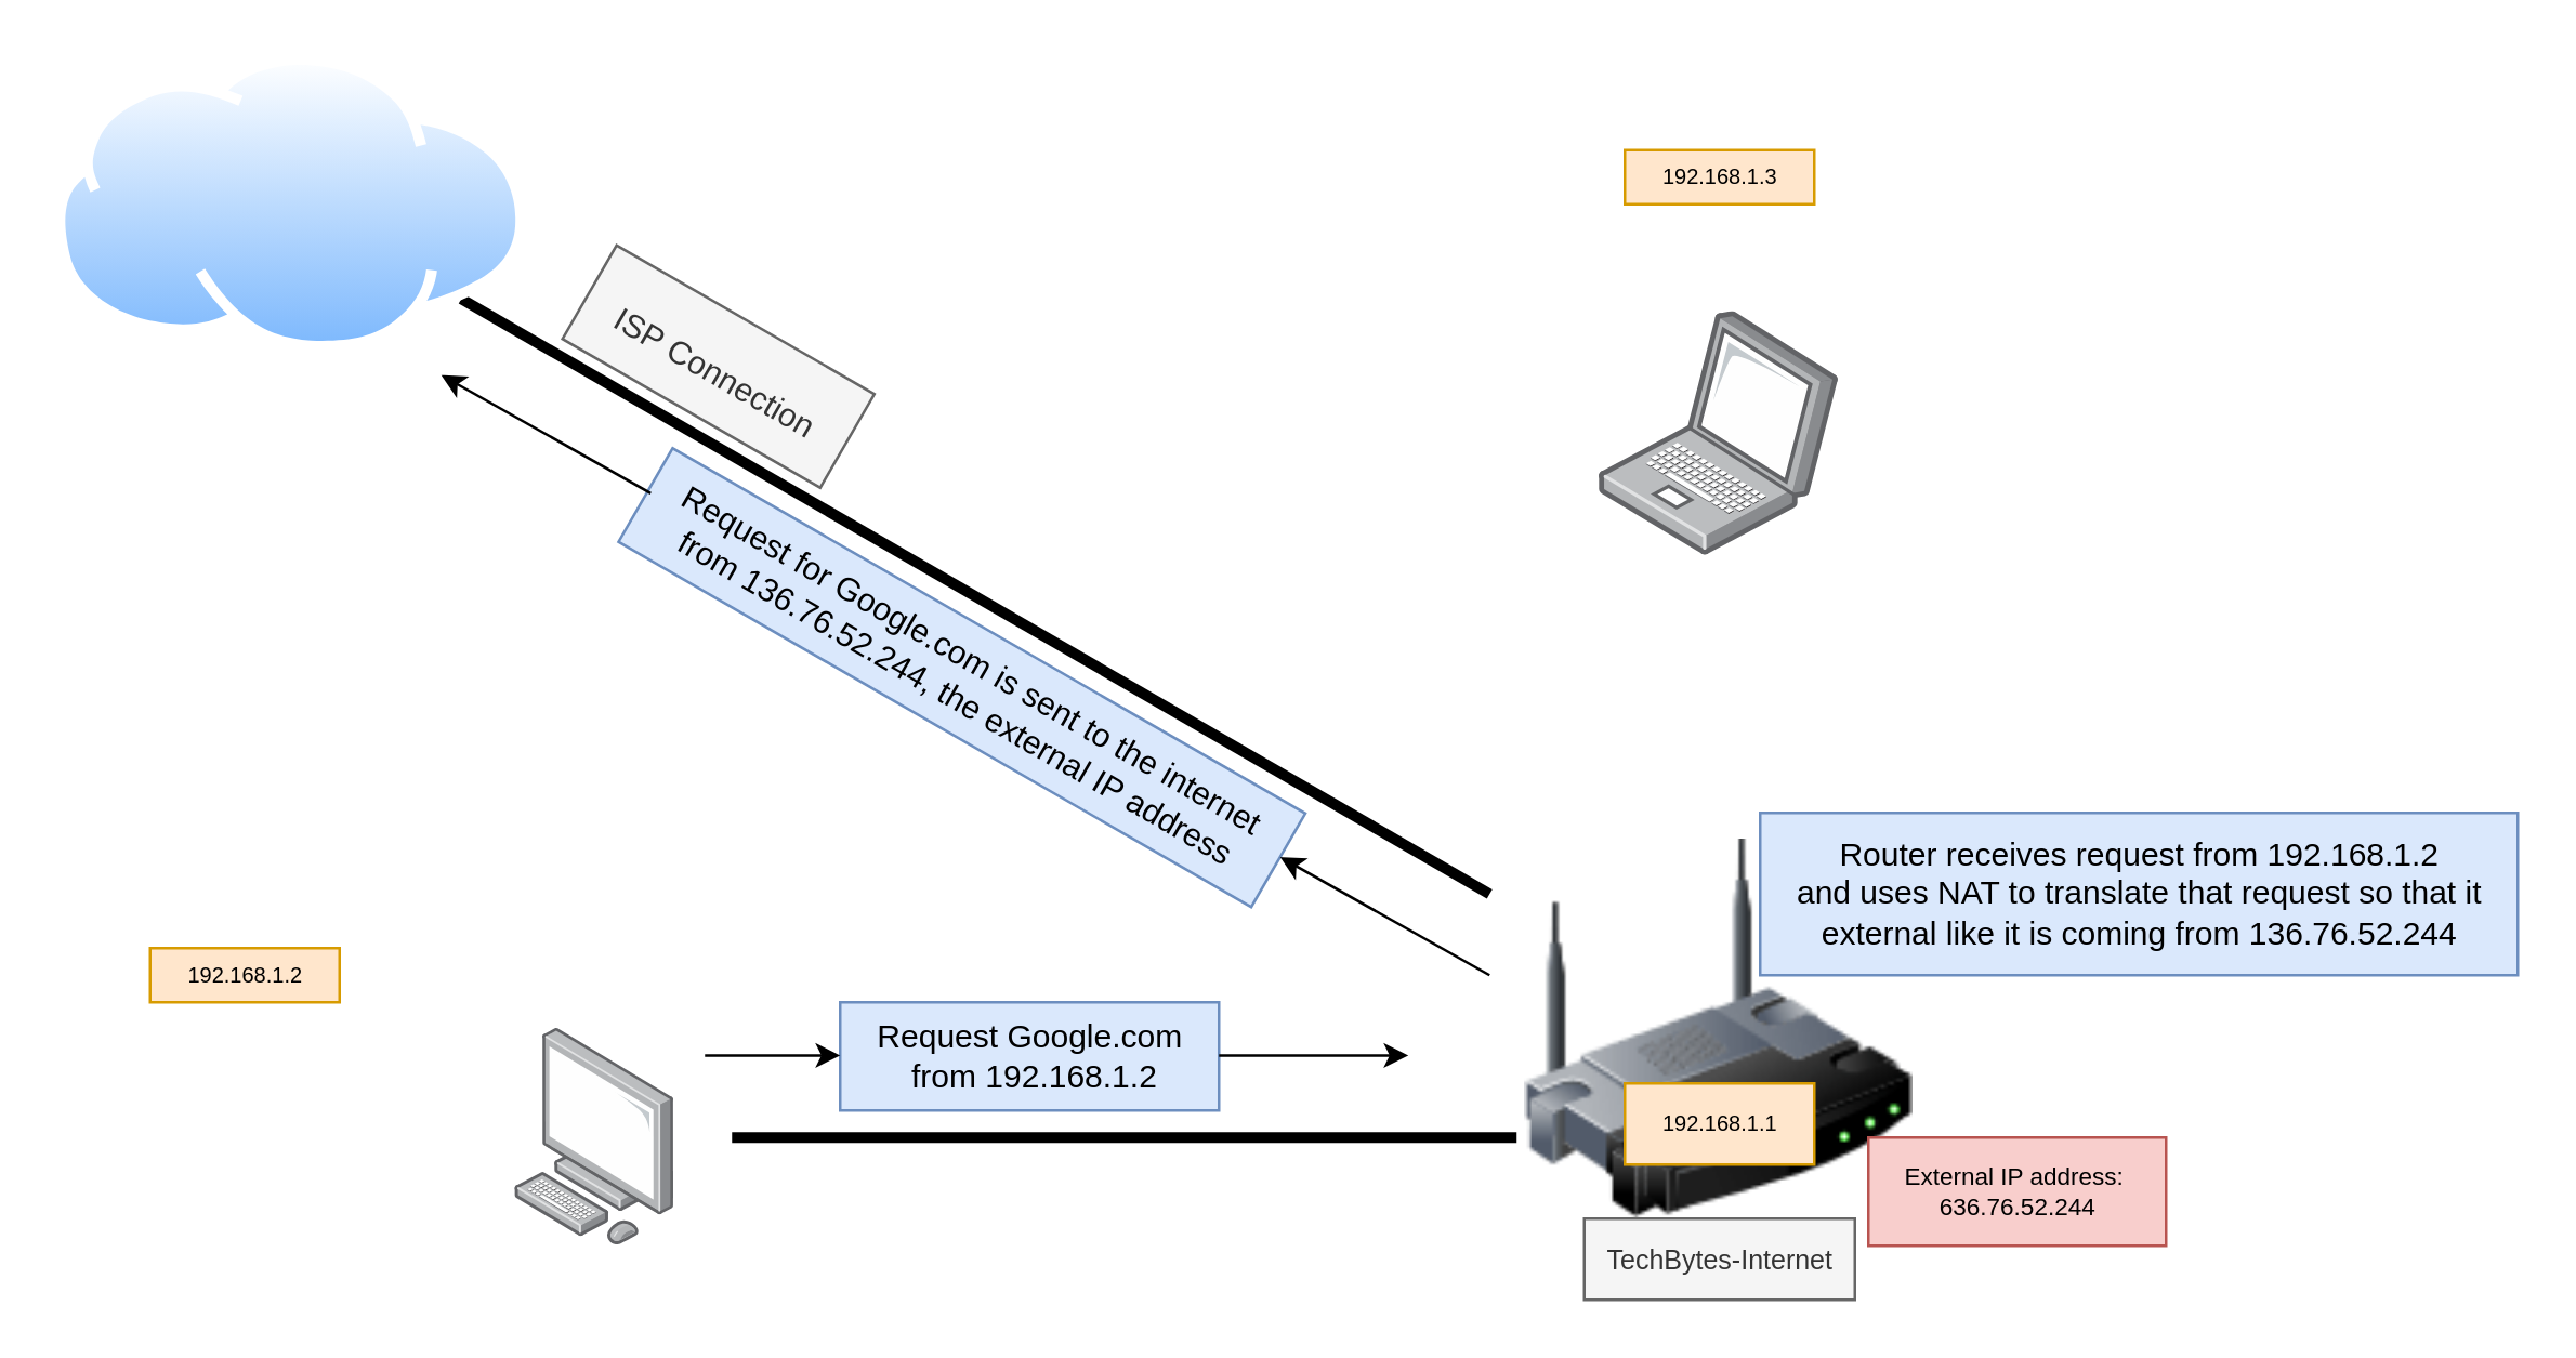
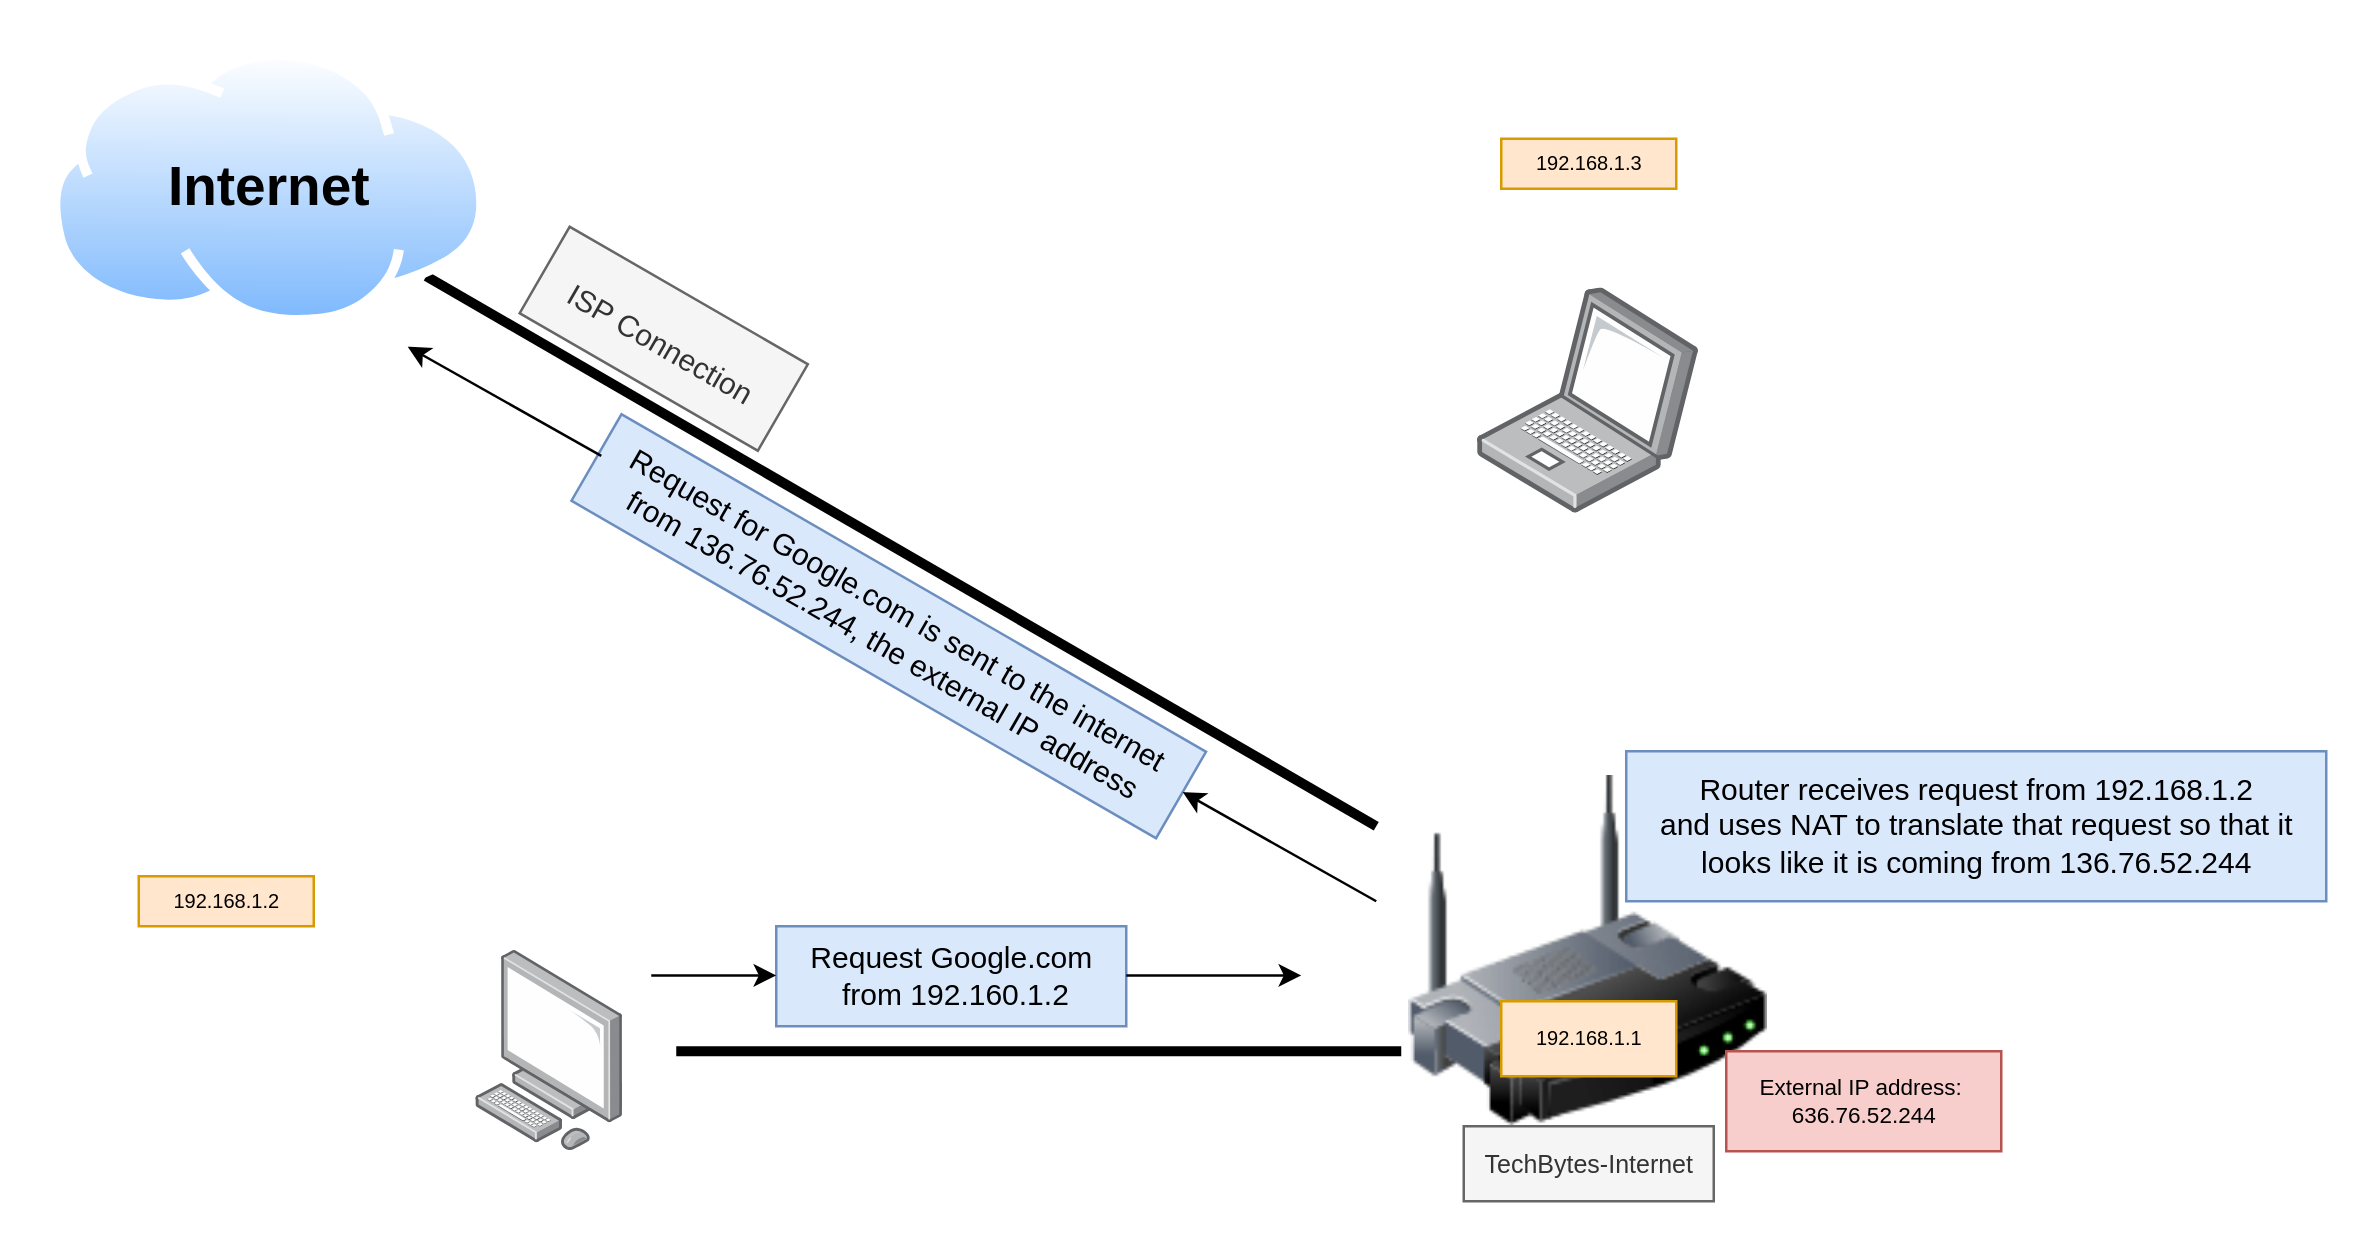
  <mxCell id="0" />
  <mxCell id="1" parent="0" />
  <mxCell id="2" value="" style="image;html=1;image=img/lib/clip_art/networking/Wireless_Router_128x128.png" parent="1" vertex="1"><mxGeometry x="560" y="310" width="150" height="140" as="geometry" /></mxCell>
  <mxCell id="3" value="&lt;font style=&quot;font-size: 10px;&quot;&gt;TechBytes-Internet&lt;/font&gt;" style="text;html=1;align=center;verticalAlign=middle;resizable=0;points=[];autosize=1;fillColor=#f5f5f5;fontColor=#333333;strokeColor=#666666;" parent="1" vertex="1"><mxGeometry x="585" y="450" width="100" height="30" as="geometry" /></mxCell>
  <mxCell id="4" value="" style="shape=image;html=1;verticalAlign=top;verticalLabelPosition=bottom;labelBackgroundColor=#ffffff;imageAspect=0;aspect=fixed;image=https://cdn1.iconfinder.com/data/icons/computer-hardware-line-vol-2/52/wifi__wireless__internet__network__signal__connection__router-128.png;rotation=0;" parent="1" vertex="1"><mxGeometry x="610" y="220" width="60" height="60" as="geometry" /></mxCell>
  <mxCell id="5" value="" style="points=[];aspect=fixed;html=1;align=center;shadow=0;dashed=0;image;image=img/lib/allied_telesis/computer_and_terminals/Personal_Computer.svg;" parent="1" vertex="1"><mxGeometry x="190" y="380" width="59.03" height="80" as="geometry" /></mxCell>
  <mxCell id="6" value="" style="points=[];aspect=fixed;html=1;align=center;shadow=0;dashed=0;image;image=img/lib/allied_telesis/computer_and_terminals/Laptop.svg;" parent="1" vertex="1"><mxGeometry x="590.64" y="115" width="88.73" height="90" as="geometry" /></mxCell>
  <mxCell id="7" value="" style="endArrow=none;html=1;rounded=0;jumpSize=12;endSize=14;startSize=10;strokeWidth=4;" parent="1" edge="1"><mxGeometry width="50" height="50" relative="1" as="geometry"><mxPoint x="270" y="420" as="sourcePoint" /><mxPoint x="560" y="420" as="targetPoint" /></mxGeometry></mxCell>
  <mxCell id="8" value="192.168.1.1" style="text;html=1;align=center;verticalAlign=middle;resizable=0;points=[];autosize=1;strokeColor=#d79b00;fillColor=#ffe6cc;fontSize=8;" parent="1" vertex="1"><mxGeometry x="600" y="400" width="70" height="30" as="geometry" /></mxCell>
  <mxCell id="9" value="192.168.1.3" style="text;html=1;align=center;verticalAlign=middle;resizable=0;points=[];autosize=1;strokeColor=#d79b00;fillColor=#ffe6cc;fontSize=8;" parent="1" vertex="1"><mxGeometry x="600" y="55" width="70" height="20" as="geometry" /></mxCell>
  <mxCell id="10" value="192.168.1.2" style="text;html=1;align=center;verticalAlign=middle;resizable=0;points=[];autosize=1;strokeColor=#d79b00;fillColor=#ffe6cc;fontSize=8;" parent="1" vertex="1"><mxGeometry x="55" y="350" width="70" height="20" as="geometry" /></mxCell>
  <mxCell id="11" value="" style="endArrow=none;html=1;rounded=0;strokeWidth=4;fontSize=8;startSize=10;endSize=14;jumpSize=12;" parent="1" edge="1"><mxGeometry width="50" height="50" relative="1" as="geometry"><mxPoint x="170" y="110" as="sourcePoint" /><mxPoint x="550" y="330" as="targetPoint" /></mxGeometry></mxCell>
  <mxCell id="12" value="" style="aspect=fixed;perimeter=ellipsePerimeter;html=1;align=center;shadow=0;dashed=0;spacingTop=3;image;image=img/lib/active_directory/internet_cloud.svg;fontSize=8;" parent="1" vertex="1"><mxGeometry x="20" y="20" width="174.6" height="110" as="geometry" /></mxCell>
+ <mxCell id="13" value="&lt;font style=&quot;font-size: 22px;&quot;&gt;&lt;b&gt;Internet&lt;/b&gt;&lt;/font&gt;" style="text;html=1;align=center;verticalAlign=middle;resizable=0;points=[];autosize=1;strokeColor=none;fillColor=none;fontSize=14;" parent="1" vertex="1"><mxGeometry x="57.3" y="55" width="100" height="40" as="geometry" /></mxCell>
  <mxCell id="14" value="&lt;font style=&quot;font-size: 12px;&quot;&gt;ISP Connection&lt;/font&gt;" style="text;html=1;align=center;verticalAlign=middle;resizable=0;points=[];autosize=1;strokeColor=#666666;fillColor=#f5f5f5;fontSize=22;fontColor=#333333;rotation=30;" parent="1" vertex="1"><mxGeometry x="210" y="115" width="110" height="40" as="geometry" /></mxCell>
- <mxCell id="15" value="Request Google.com&lt;br&gt;&amp;nbsp;from 192.168.1.2" style="text;html=1;align=center;verticalAlign=middle;resizable=0;points=[];autosize=1;strokeColor=#6c8ebf;fillColor=#dae8fc;" vertex="1" parent="1"><mxGeometry x="310" y="370" width="140" height="40" as="geometry" /></mxCell>
+ <mxCell id="15" value="Request Google.com&lt;br&gt;&amp;nbsp;from 192.160.1.2" style="text;html=1;align=center;verticalAlign=middle;resizable=0;points=[];autosize=1;strokeColor=#6c8ebf;fillColor=#dae8fc;" vertex="1" parent="1"><mxGeometry x="310" y="370" width="140" height="40" as="geometry" /></mxCell>
  <mxCell id="16" value="" style="endArrow=classic;html=1;rounded=0;" edge="1" parent="1"><mxGeometry width="50" height="50" relative="1" as="geometry"><mxPoint x="450" y="389.66" as="sourcePoint" /><mxPoint x="520" y="389.66" as="targetPoint" /></mxGeometry></mxCell>
  <mxCell id="17" value="" style="endArrow=classic;html=1;rounded=0;" edge="1" parent="1"><mxGeometry width="50" height="50" relative="1" as="geometry"><mxPoint x="260" y="389.66" as="sourcePoint" /><mxPoint x="310" y="389.66" as="targetPoint" /><Array as="points"><mxPoint x="290" y="389.66" /></Array></mxGeometry></mxCell>
- <mxCell id="18" value="Router receives request from 192.168.1.2&lt;br&gt;and uses NAT to translate that request so that it &lt;br&gt;external like it is coming from 136.76.52.244" style="text;html=1;align=center;verticalAlign=middle;resizable=0;points=[];autosize=1;strokeColor=#6c8ebf;fillColor=#dae8fc;" vertex="1" parent="1"><mxGeometry x="650" y="300" width="280" height="60" as="geometry" /></mxCell>
+ <mxCell id="18" value="Router receives request from 192.168.1.2&lt;br&gt;and uses NAT to translate that request so that it &lt;br&gt;looks like it is coming from 136.76.52.244" style="text;html=1;align=center;verticalAlign=middle;resizable=0;points=[];autosize=1;strokeColor=#6c8ebf;fillColor=#dae8fc;" vertex="1" parent="1"><mxGeometry x="650" y="300" width="280" height="60" as="geometry" /></mxCell>
  <mxCell id="19" value="Request for Google.com is sent to the internet&lt;br&gt;&amp;nbsp;from 136.76.52.244, the external IP address" style="text;html=1;align=center;verticalAlign=middle;resizable=0;points=[];autosize=1;strokeColor=#6c8ebf;fillColor=#dae8fc;rotation=30;" vertex="1" parent="1"><mxGeometry x="220" y="230" width="270" height="40" as="geometry" /></mxCell>
  <mxCell id="20" value="" style="endArrow=classic;html=1;rounded=0;" edge="1" parent="1" target="19"><mxGeometry width="50" height="50" relative="1" as="geometry"><mxPoint x="550" y="360" as="sourcePoint" /><mxPoint x="540" y="240" as="targetPoint" /></mxGeometry></mxCell>
  <mxCell id="21" value="" style="endArrow=classic;html=1;rounded=0;" edge="1" parent="1"><mxGeometry width="50" height="50" relative="1" as="geometry"><mxPoint x="240" y="181.83" as="sourcePoint" /><mxPoint x="162.588" y="138.162" as="targetPoint" /></mxGeometry></mxCell>
  <mxCell id="22" value="External IP address:&amp;nbsp;&lt;br style=&quot;font-size: 9px;&quot;&gt;636.76.52.244" style="text;html=1;align=center;verticalAlign=middle;resizable=0;points=[];autosize=1;strokeColor=#b85450;fillColor=#f8cecc;fontSize=9;" vertex="1" parent="1"><mxGeometry x="690" y="420" width="110" height="40" as="geometry" /></mxCell>
